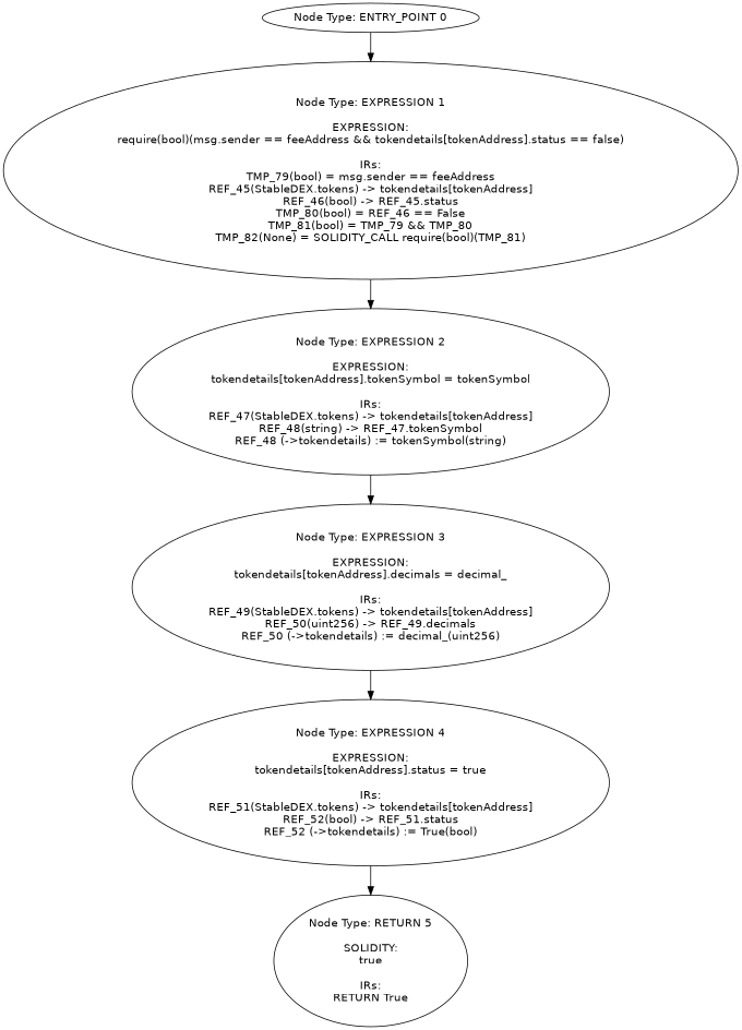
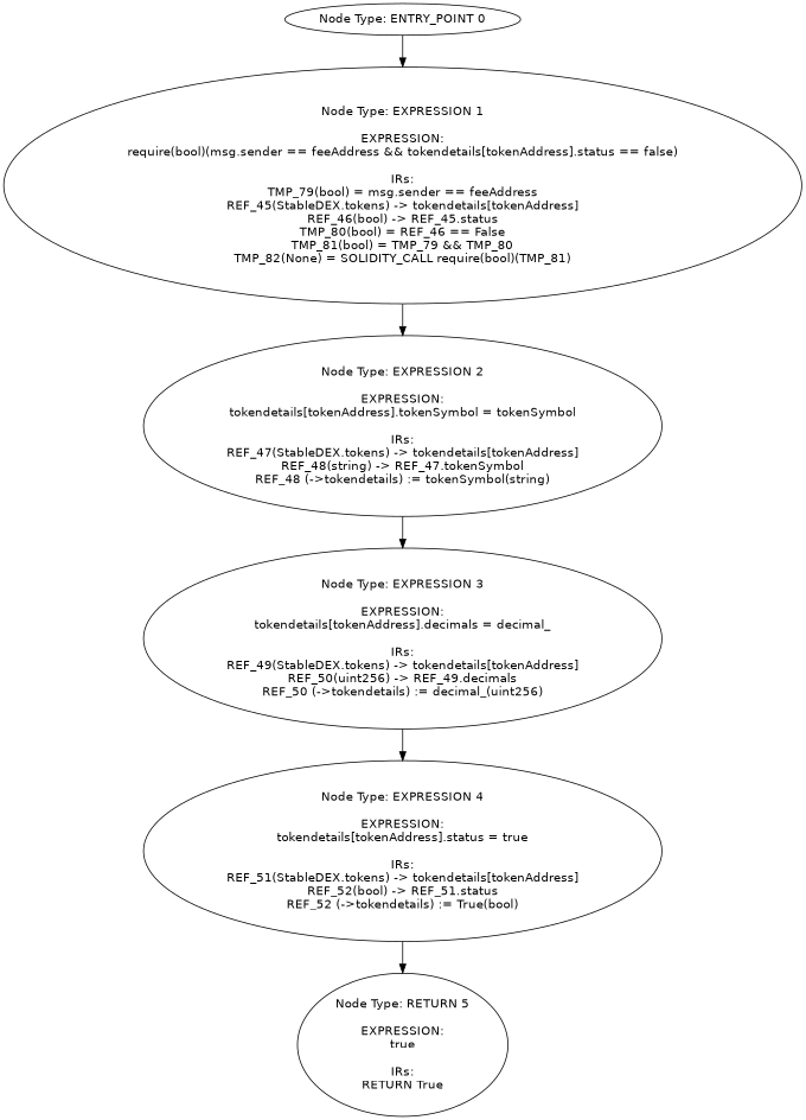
  digraph {
    fontname="DejaVu Sans"
    node [fontname="DejaVu Sans"]
    edge [fontname="DejaVu Sans"]
    n1 [label="Node Type: ENTRY_POINT 0\n"]
    n2 [label="Node Type: EXPRESSION 1\n\nEXPRESSION:\nrequire(bool)(msg.sender == feeAddress && tokendetails[tokenAddress].status == false)\n\nIRs:\nTMP_79(bool) = msg.sender == feeAddress\nREF_45(StableDEX.tokens) -> tokendetails[tokenAddress]\nREF_46(bool) -> REF_45.status\nTMP_80(bool) = REF_46 == False\nTMP_81(bool) = TMP_79 && TMP_80\nTMP_82(None) = SOLIDITY_CALL require(bool)(TMP_81)"]
    n3 [label="Node Type: EXPRESSION 2\n\nEXPRESSION:\ntokendetails[tokenAddress].tokenSymbol = tokenSymbol\n\nIRs:\nREF_47(StableDEX.tokens) -> tokendetails[tokenAddress]\nREF_48(string) -> REF_47.tokenSymbol\nREF_48 (->tokendetails) := tokenSymbol(string)"]
    n4 [label="Node Type: EXPRESSION 3\n\nEXPRESSION:\ntokendetails[tokenAddress].decimals = decimal_\n\nIRs:\nREF_49(StableDEX.tokens) -> tokendetails[tokenAddress]\nREF_50(uint256) -> REF_49.decimals\nREF_50 (->tokendetails) := decimal_(uint256)"]
    n5 [label="Node Type: EXPRESSION 4\n\nEXPRESSION:\ntokendetails[tokenAddress].status = true\n\nIRs:\nREF_51(StableDEX.tokens) -> tokendetails[tokenAddress]\nREF_52(bool) -> REF_51.status\nREF_52 (->tokendetails) := True(bool)"]
-   n6 [label="Node Type: RETURN 5\n\nSOLIDITY:\ntrue\n\nIRs:\nRETURN True"]
+   n6 [label="Node Type: RETURN 5\n\nEXPRESSION:\ntrue\n\nIRs:\nRETURN True"]
    n1 -> n2
    n2 -> n3
    n3 -> n4
    n4 -> n5
    n5 -> n6
  }
